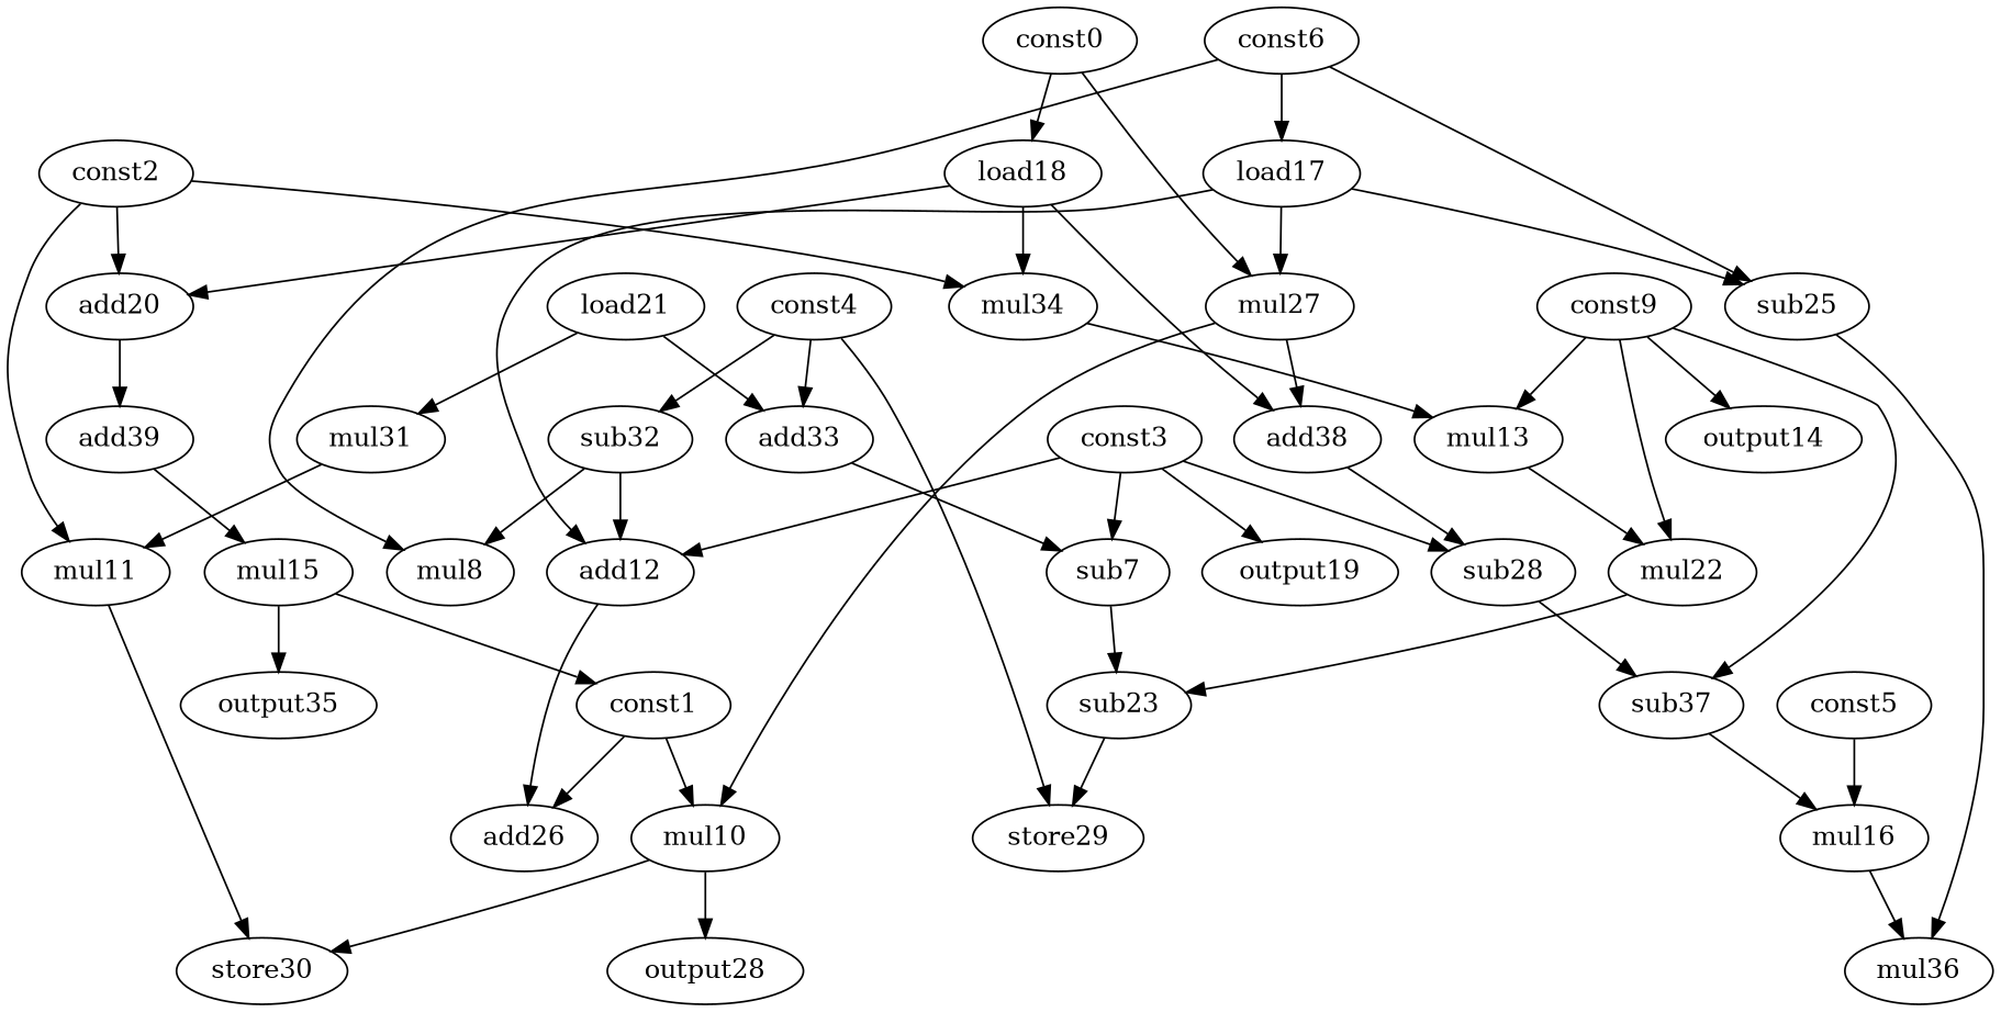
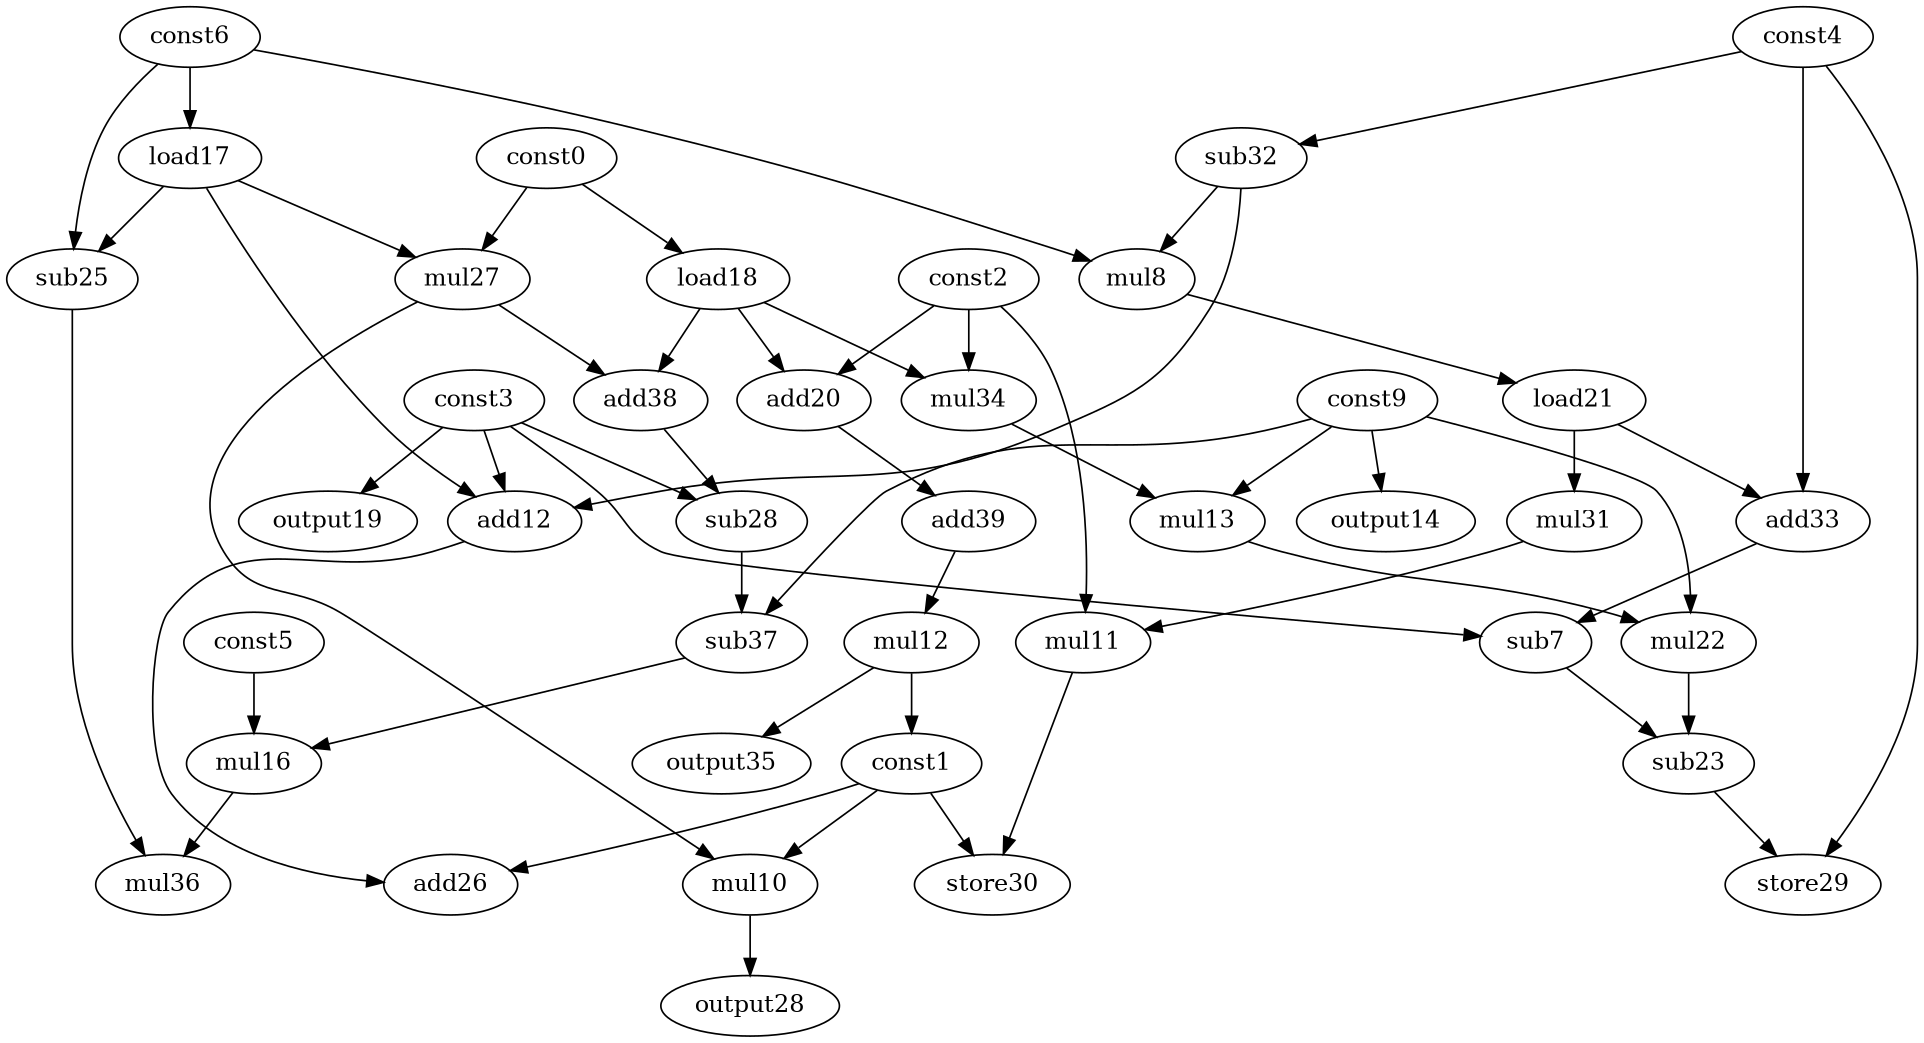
  digraph {
    fontname="DejaVu Serif"
    node [fontname="DejaVu Serif" opcode=mul]
    edge [fontname="DejaVu Serif" operand=0]
    const0 [opcode=const]
    load18 [opcode=load]
    mul27
    add20 [opcode=add]
    mul34
    add38 [opcode=add]
    mul10
    const1 [opcode=const]
    add26 [opcode=add]
    store30 [opcode=store]
    output28 [opcode=output]
-   mul15
+   mul15 [label=mul12]
    output35 [opcode=output]
    const2 [opcode=const]
    mul11
    add39 [opcode=add]
    mul13
    const3 [opcode=const]
    sub7 [opcode=sub]
    add12 [opcode=add]
    output19 [opcode=output]
    n22 [label=sub28 opcode=sub]
    sub23 [opcode=sub]
    sub37 [opcode=sub]
    const4 [opcode=const]
    store29 [opcode=store]
    sub32 [opcode=sub]
    add33 [opcode=add]
    mul8
    const5 [opcode=const]
    mul16
    n32 [label=mul36 opcode=store]
    const6 [opcode=const]
    load17 [opcode=load]
    sub25 [opcode=sub]
    load21 [opcode=load]
    mul31
    const9 [opcode=const]
    output14 [opcode=output]
    mul22
    const0 -> load18
    const0 -> mul27
    load18 -> add20 [operand=1]
    load18 -> mul34 [operand=1]
    load18 -> add38
    mul27 -> add38 [operand=1]
    mul27 -> mul10 [operand=1]
    add20 -> add39 [operand=1]
    mul34 -> mul13 [operand=1]
    add38 -> n22 [operand=1]
    mul10 -> output28
    const1 -> mul10
    const1 -> add26
-   mul10 -> store30
+   const1 -> store30
    mul15 -> const1
    mul15 -> output35
    const2 -> add20
    const2 -> mul34
    const2 -> mul11
    mul11 -> store30 [operand=1]
    add39 -> mul15 [operand=1]
    mul13 -> mul22 [operand=1]
    const3 -> sub7 [operand=1]
    const3 -> add12 [operand=1]
    const3 -> output19
    const3 -> n22
    sub7 -> sub23 [operand=1]
    add12 -> add26 [operand=1]
    n22 -> sub37
    sub23 -> store29 [operand=1]
    sub37 -> mul16
    const4 -> store29
    const4 -> sub32 [operand=1]
    const4 -> add33
    sub32 -> add12
    sub32 -> mul8
    add33 -> sub7
+   mul8 -> load21
    const5 -> mul16 [operand=1]
    mul16 -> n32
    const6 -> mul8 [operand=1]
    const6 -> load17
    const6 -> sub25 [operand=1]
    load17 -> mul27 [operand=1]
    load17 -> add12
    load17 -> sub25
    sub25 -> n32 [operand=1]
    load21 -> add33 [operand=1]
    load21 -> mul31 [operand=1]
    mul31 -> mul11 [operand=1]
    const9 -> mul13
    const9 -> sub37 [operand=1]
    const9 -> output14
    const9 -> mul22
    mul22 -> sub23
  }
